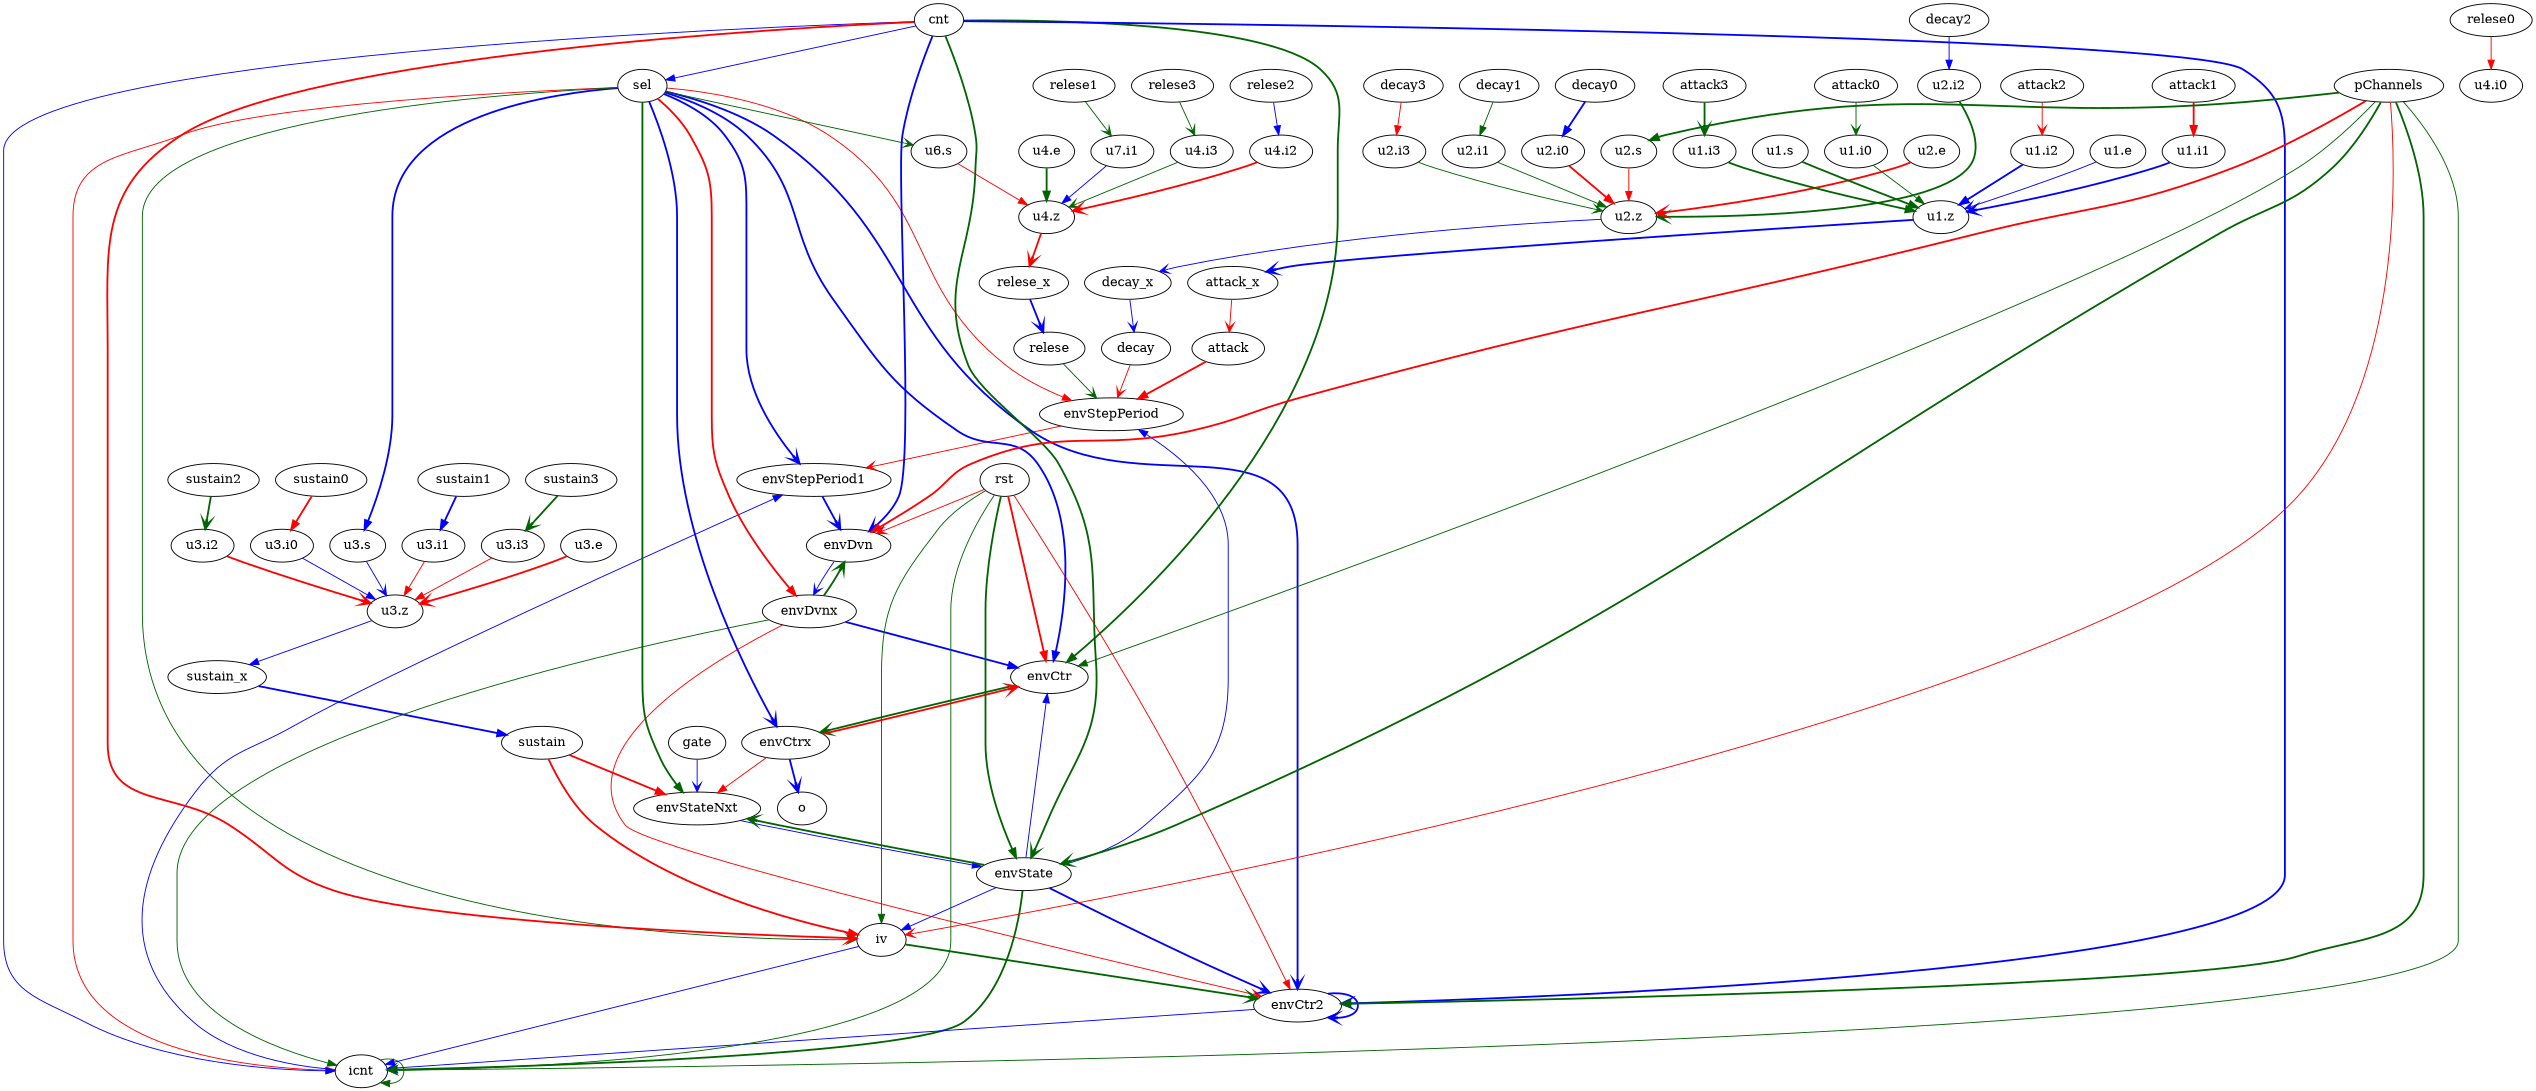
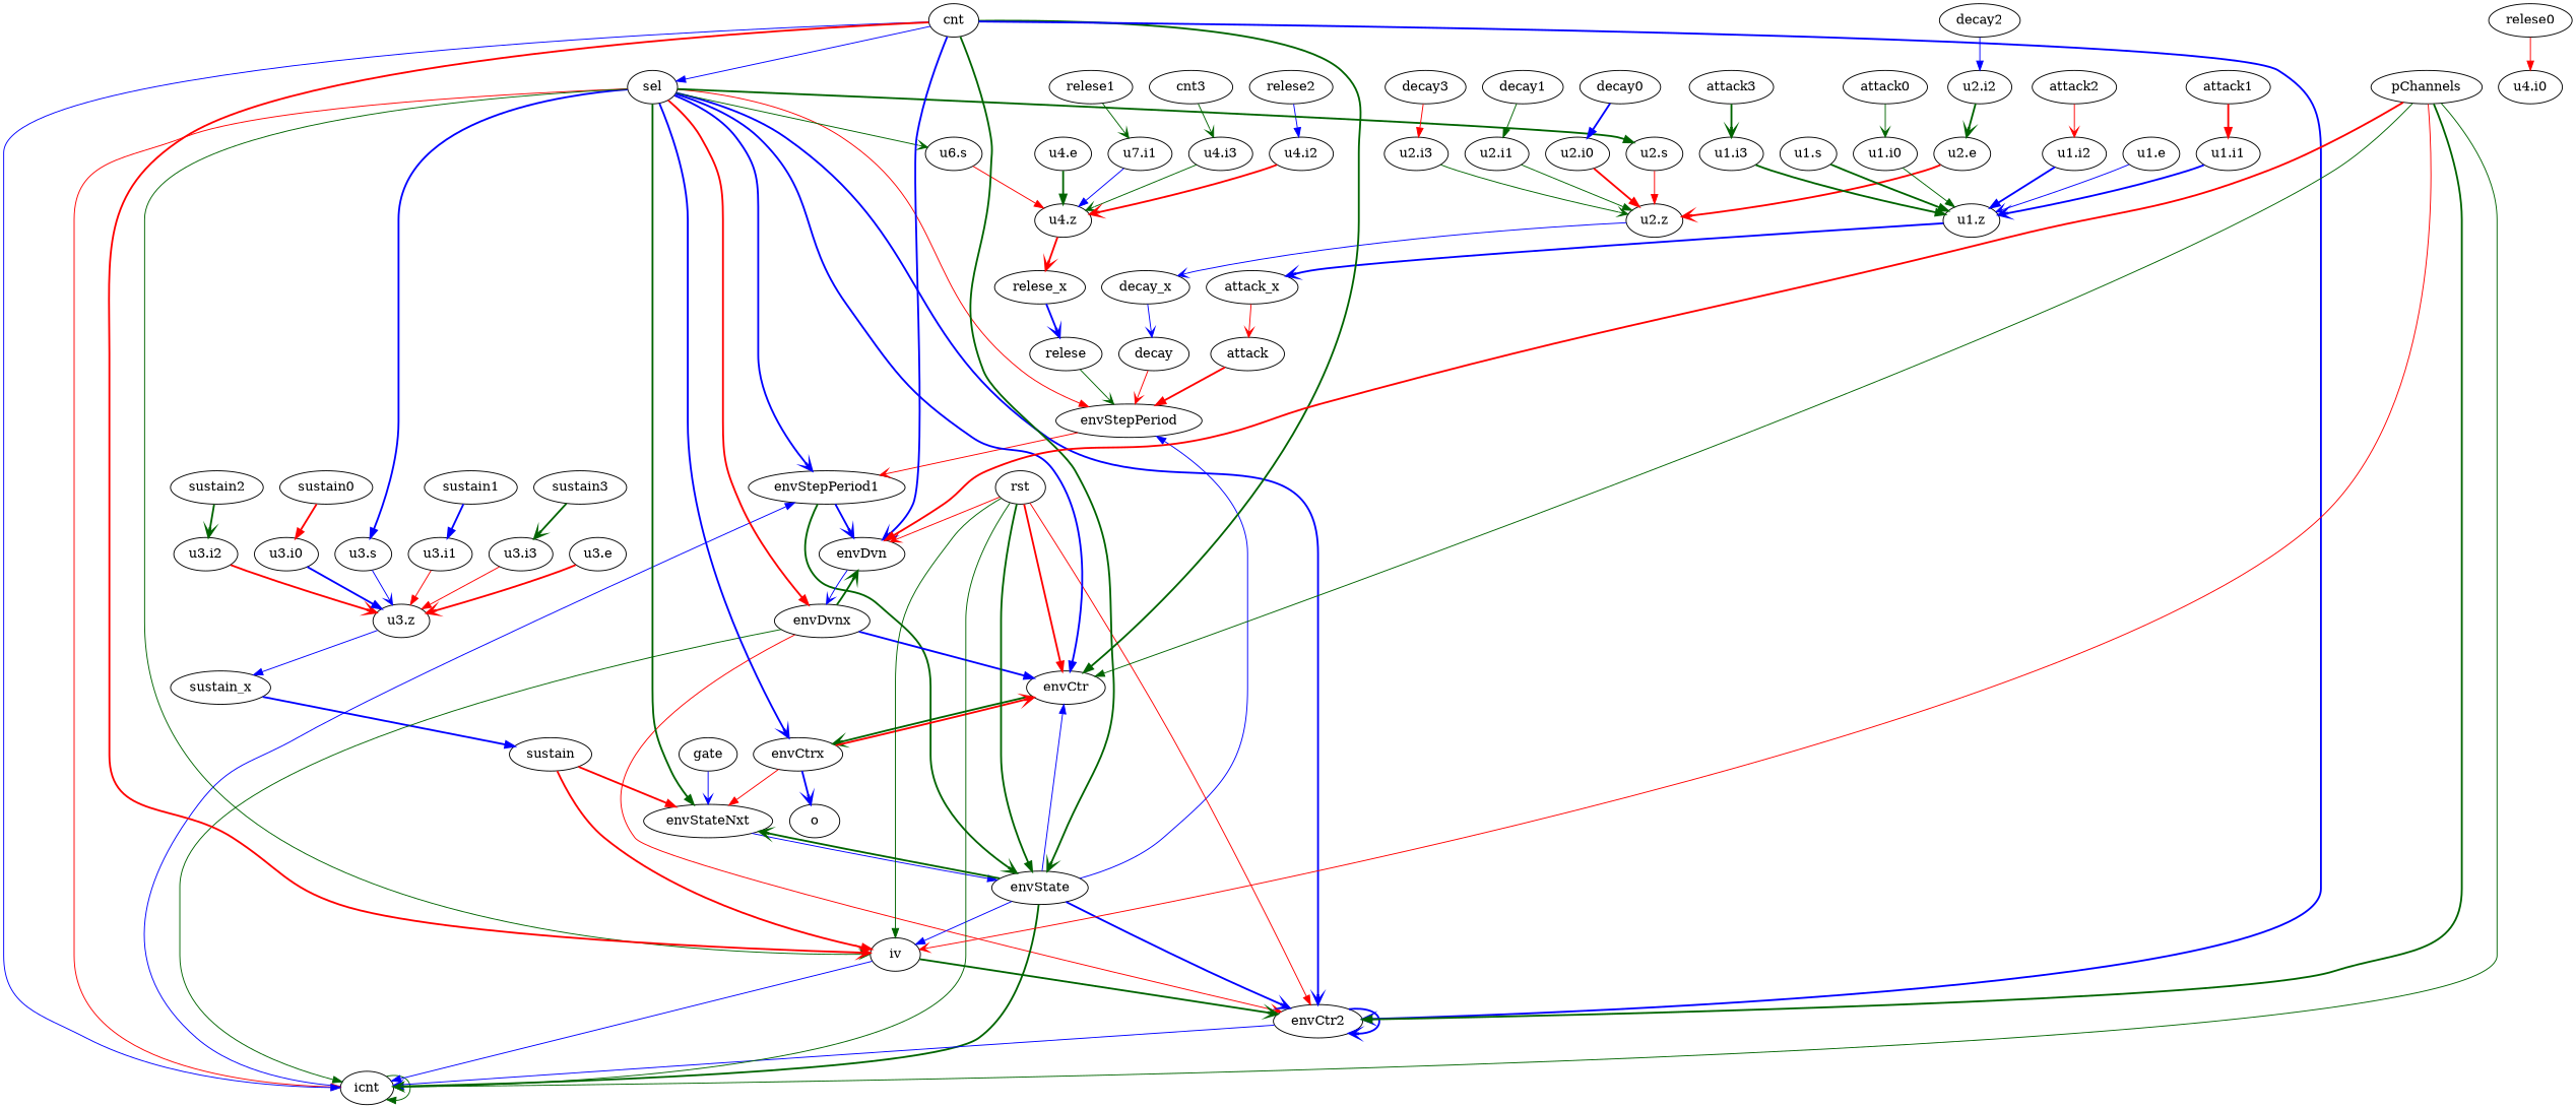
  digraph {
    edge [arrowhead=normal color=blue style=solid weight=1.0]
    "u2.i3"
    "u2.z"
    decay_x
    decay
    "u2.i2"
    "u2.i1"
    "u2.i0"
    "u3.s"
    "u3.z"
    sustain_x
    sustain
    icnt
    envStepPeriod1
    envDvn
    envDvnx
    "u1.z"
    attack_x
    attack
    envStepPeriod
    envCtr
    envCtrx
    envStateNxt
    o
    envState
    n25 [label="u7.i1"]
    "u4.z"
    relese_x
    relese
    "u4.i3"
    "u4.i2"
    "u3.e"
    relese1
    relese0
    "u4.i0"
-   relese3
+   relese3 [label=cnt3]
    relese2
    "u3.i2"
    "u3.i0"
    "u3.i1"
    "u3.i3"
    envCtr2
    iv
    "u1.e"
    rst
    "u4.e"
    "u1.i2"
    n47 [label="u6.s"]
    "u1.i1"
    "u2.s"
    "u2.e"
    sel
    "u1.s"
    cnt
    attack3
    "u1.i3"
    attack1
    attack0
    "u1.i0"
    gate
    pChannels
    decay0
    decay1
    decay2
    sustain1
    sustain0
    sustain3
    sustain2
    decay3
    attack2
    "u2.i3" -> "u2.z" [arrowhead=vee color=darkgreen]
    "u2.z" -> decay_x [arrowhead=vee]
    decay_x -> decay [arrowhead=vee]
    decay -> envStepPeriod [arrowhead=vee color=red]
-   "u2.i2" -> "u2.z" [arrowhead=vee color=darkgreen style=bold]
+   "u2.i2" -> "u2.e" [arrowhead=vee color=darkgreen style=bold]
    "u2.i1" -> "u2.z" [color=darkgreen]
    "u2.i0" -> "u2.z" [color=red style=bold]
    "u3.s" -> "u3.z" [arrowhead=vee weight=4.0]
    "u3.z" -> sustain_x
    sustain_x -> sustain [style=bold]
    sustain -> envStateNxt [color=red style=bold weight=4.0]
    sustain -> iv [color=red style=bold weight=2.0]
    icnt -> icnt [color=darkgreen weight=2.0]
    icnt -> envStepPeriod1
    envStepPeriod1 -> envDvn [arrowhead=vee style=bold]
    envDvn -> envDvnx [arrowhead=vee]
    envDvnx -> icnt [color=darkgreen]
    envDvnx -> envDvn [arrowhead=vee color=darkgreen style=bold weight=3.0]
    envDvnx -> envCtr [style=bold weight=3.0]
    envDvnx -> envCtr2 [arrowhead=vee color=red weight=3.0]
    "u1.z" -> attack_x [arrowhead=vee style=bold]
    attack_x -> attack [arrowhead=vee color=red]
    attack -> envStepPeriod [color=red style=bold]
    envStepPeriod -> envStepPeriod1 [arrowhead=vee color=red]
    envCtr -> envCtrx [arrowhead=vee color=darkgreen style=bold]
    envCtrx -> envCtr [arrowhead=vee color=red style=bold weight=2.0]
    envCtrx -> envStateNxt [color=red weight=8.0]
    envCtrx -> o [arrowhead=vee style=bold]
    envStateNxt -> envState
    envState -> icnt [color=darkgreen style=bold weight=4.0]
    envState -> envStepPeriod [weight=4.0]
    envState -> envCtr [weight=4.0]
    envState -> envStateNxt [arrowhead=vee color=darkgreen style=bold weight=13.0]
    envState -> envCtr2 [arrowhead=vee style=bold weight=5.0]
    envState -> iv [weight=3.0]
    n25 -> "u4.z"
    "u4.z" -> relese_x [arrowhead=vee color=red style=bold]
    relese_x -> relese [arrowhead=vee style=bold]
    relese -> envStepPeriod [arrowhead=vee color=darkgreen]
    "u4.i3" -> "u4.z" [arrowhead=vee color=darkgreen]
    "u4.i2" -> "u4.z" [arrowhead=vee color=red style=bold]
    "u3.e" -> "u3.z" [arrowhead=vee color=red style=bold weight=5.0]
    relese1 -> n25 [arrowhead=vee color=darkgreen]
    relese0 -> "u4.i0" [color=red]
    relese3 -> "u4.i3" [arrowhead=vee color=darkgreen]
    relese2 -> "u4.i2"
    "u3.i2" -> "u3.z" [arrowhead=vee color=red style=bold]
-   "u3.i0" -> "u3.z"
+   "u3.i0" -> "u3.z" [style=bold]
    "u3.i1" -> "u3.z" [color=red]
    "u3.i3" -> "u3.z" [color=red]
    envCtr2 -> icnt [arrowhead=vee]
    envCtr2 -> envCtr2 [arrowhead=vee style=bold weight=3.0]
    iv -> icnt
    iv -> envCtr2 [arrowhead=vee color=darkgreen style=bold weight=2.0]
    "u1.e" -> "u1.z" [arrowhead=vee weight=5.0]
    rst -> icnt [arrowhead=vee color=darkgreen weight=4.0]
    rst -> envDvn [arrowhead=vee color=red weight=2.0]
    rst -> envCtr [color=red style=bold weight=4.0]
    rst -> envState [color=darkgreen style=bold]
    rst -> envCtr2 [color=red weight=5.0]
    rst -> iv [color=darkgreen weight=3.0]
    "u4.e" -> "u4.z" [color=darkgreen style=bold weight=5.0]
    "u1.i2" -> "u1.z" [style=bold]
    n47 -> "u4.z" [color=red weight=4.0]
    "u1.i1" -> "u1.z" [arrowhead=vee style=bold]
    "u2.s" -> "u2.z" [color=red weight=4.0]
    "u2.e" -> "u2.z" [arrowhead=vee color=red style=bold weight=5.0]
    sel -> "u3.s" [style=bold]
    sel -> icnt [color=red weight=8.0]
    sel -> envStepPeriod1 [arrowhead=vee style=bold]
    sel -> envDvnx [color=red style=bold]
    sel -> envStepPeriod [color=red weight=4.0]
    sel -> envCtr [style=bold weight=4.0]
    sel -> envCtrx [arrowhead=vee style=bold]
    sel -> envStateNxt [color=darkgreen style=bold weight=19.0]
    sel -> envCtr2 [arrowhead=vee style=bold weight=10.0]
    sel -> iv [arrowhead=vee color=darkgreen weight=3.0]
    sel -> n47 [arrowhead=vee color=darkgreen]
-   pChannels -> "u2.s" [color=darkgreen style=bold]
+   sel -> "u2.s" [color=darkgreen style=bold]
    "u1.s" -> "u1.z" [color=darkgreen style=bold weight=4.0]
    cnt -> icnt [weight=4.0]
    cnt -> envDvn [arrowhead=vee style=bold weight=2.0]
    cnt -> envCtr [color=darkgreen style=bold weight=4.0]
    cnt -> envState [arrowhead=vee color=darkgreen style=bold]
    cnt -> envCtr2 [arrowhead=vee style=bold weight=5.0]
    cnt -> iv [arrowhead=vee color=red style=bold weight=3.0]
    cnt -> sel
    attack3 -> "u1.i3" [arrowhead=vee color=darkgreen style=bold]
    "u1.i3" -> "u1.z" [color=darkgreen style=bold]
    attack1 -> "u1.i1" [color=red style=bold]
    attack0 -> "u1.i0" [arrowhead=vee color=darkgreen]
    "u1.i0" -> "u1.z" [color=darkgreen]
    gate -> envStateNxt [arrowhead=vee weight=6.0]
    pChannels -> icnt [arrowhead=vee color=darkgreen weight=4.0]
    pChannels -> envDvn [color=red style=bold weight=2.0]
    pChannels -> envCtr [color=darkgreen weight=4.0]
-   pChannels -> envState [arrowhead=vee color=darkgreen style=bold]
+   envStepPeriod1 -> envState [arrowhead=vee color=darkgreen style=bold]
    pChannels -> envCtr2 [color=darkgreen style=bold weight=5.0]
    pChannels -> iv [arrowhead=vee color=red weight=3.0]
    decay0 -> "u2.i0" [style=bold]
    decay1 -> "u2.i1" [color=darkgreen]
    decay2 -> "u2.i2"
    sustain1 -> "u3.i1" [style=bold]
    sustain0 -> "u3.i0" [color=red style=bold]
    sustain3 -> "u3.i3" [arrowhead=vee color=darkgreen style=bold]
    sustain2 -> "u3.i2" [arrowhead=vee color=darkgreen style=bold]
    decay3 -> "u2.i3" [color=red]
    attack2 -> "u1.i2" [arrowhead=vee color=red]
  }
